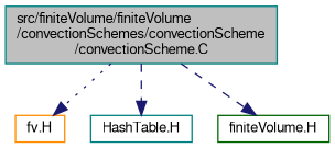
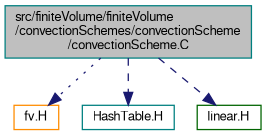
  digraph {
    node [color=teal fontname=FreeSans fontsize=10 shape=record]
    edge [color=midnightblue fontname=FreeSans fontsize=10 labelfontname=FreeSans labelfontsize=10 style=dashed]
    n1 [fillcolor=grey75 fontcolor=black height=0.2 label="src/finiteVolume/finiteVolume\l/convectionSchemes/convectionScheme\l/convectionScheme.C" style=filled width=0.4]
    n2 [color=darkorange height=0.2 label="fv.H" width=0.4]
    n3 [height=0.2 label="HashTable.H" width=0.4]
-   n4 [color=darkgreen height=0.2 label="finiteVolume.H" width=0.4]
+   n4 [color=darkgreen height=0.2 label="linear.H" width=0.4]
    n1 -> n2 [style=dotted]
    n1 -> n3
    n1 -> n4
  }
